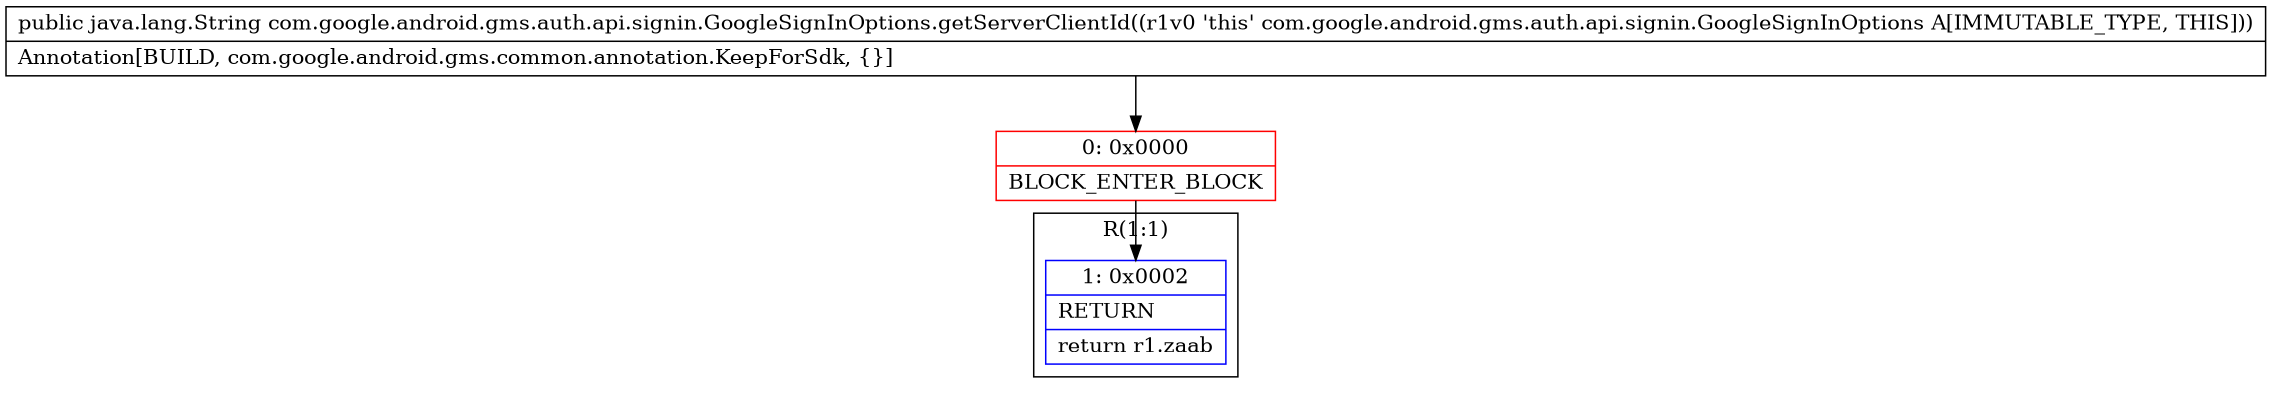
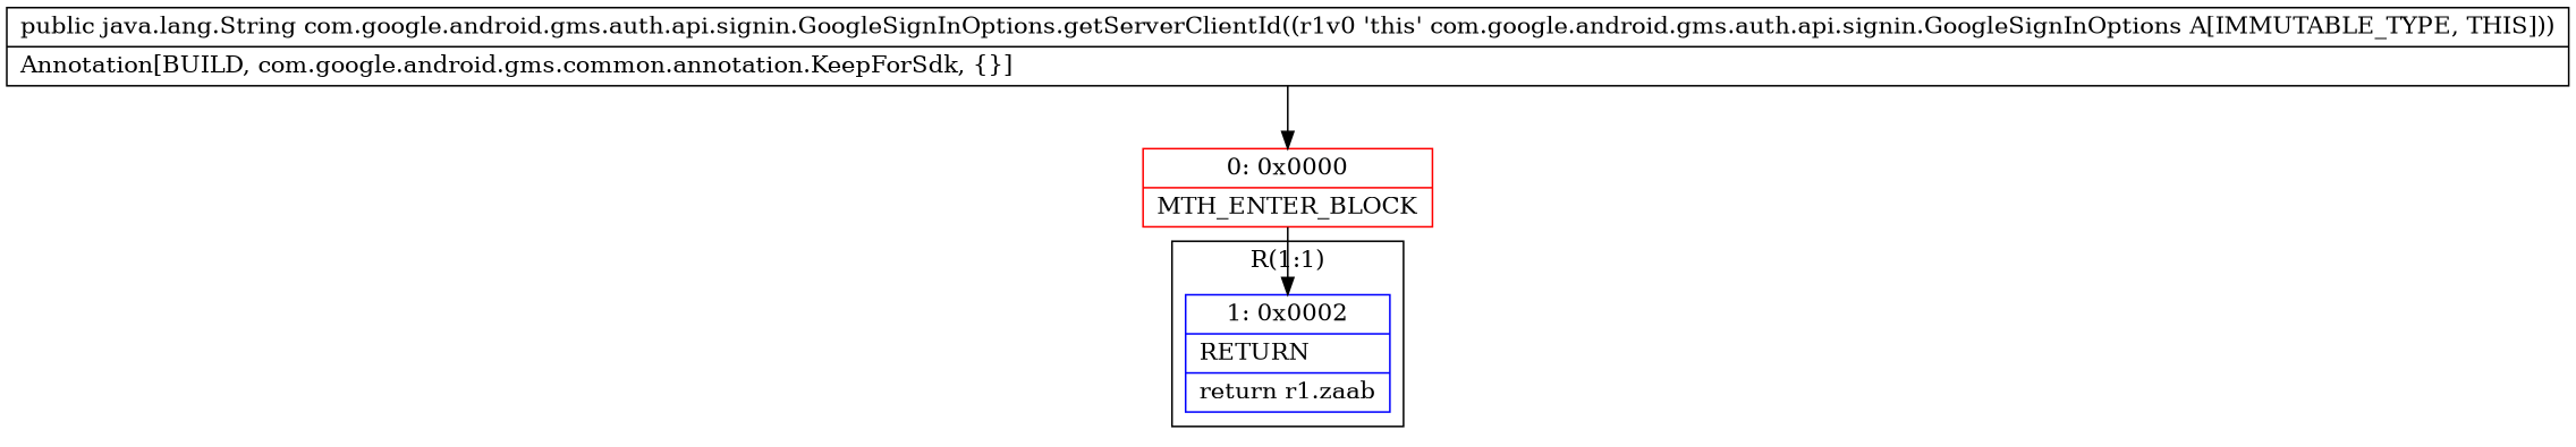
  digraph {
    node [shape=record]
    n1 [color=blue label="{1\:\ 0x0002|RETURN\l|return r1.zaab\l}"]
-   n2 [color=red label="{0\:\ 0x0000|BLOCK_ENTER_BLOCK\l}"]
+   n2 [color=red label="{0\:\ 0x0000|MTH_ENTER_BLOCK\l}"]
    n3 [label="{public java.lang.String com.google.android.gms.auth.api.signin.GoogleSignInOptions.getServerClientId((r1v0 'this' com.google.android.gms.auth.api.signin.GoogleSignInOptions A[IMMUTABLE_TYPE, THIS]))  | Annotation[BUILD, com.google.android.gms.common.annotation.KeepForSdk, \{\}]\l}"]
    subgraph cluster_1 {
      label="R(1:1)"
      n1
    }
    n2 -> n1
    n3 -> n2
  }
